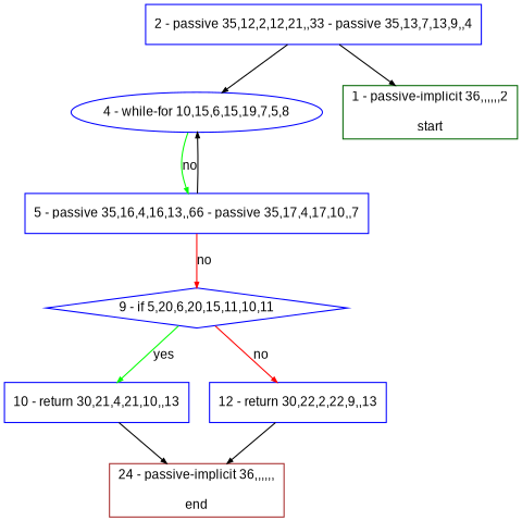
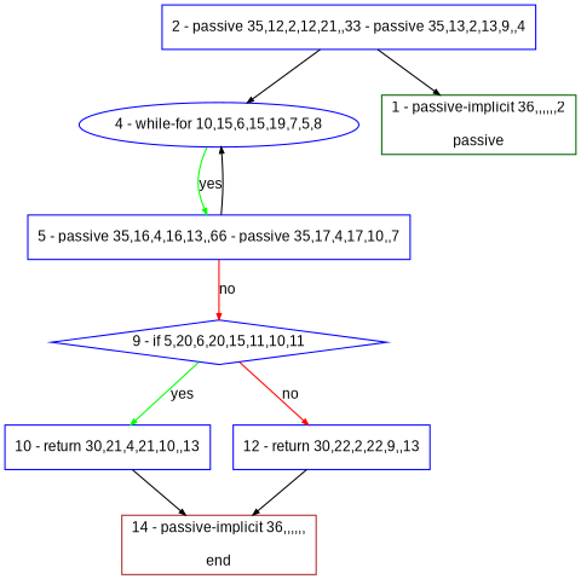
  digraph {
    bgcolor=white
    compound=true
    fillcolor="#FFFFCC"
    fontname=Arial
    fontsize=12
    pack=true
    packmode=clust
    style="rounded,filled"
    node [color="#0000ff" compound=true fillcolor="#ffffff" fixedsize=false fontname=Arial fontsize=12 node_initialized=no shape=box style=filled]
    edge [arrowhead=normal arrowsize=0.5 arrowtail=none color="#000000" compound=true dir=forward fontcolor=black fontname=Arial fontsize=12]
-   n1 [label="2 - passive 35,12,2,12,21,,33 - passive 35,13,7,13,9,,4"]
+   n1 [label="2 - passive 35,12,2,12,21,,33 - passive 35,13,2,13,9,,4"]
    n2 [label="4 - while-for 10,15,6,15,19,7,5,8" shape=oval]
-   n3 [color="#006400" label="1 - passive-implicit 36,,,,,,2\n\nstart"]
+   n3 [color="#006400" label="1 - passive-implicit 36,,,,,,2\n\npassive"]
    n4 [label="5 - passive 35,16,4,16,13,,66 - passive 35,17,4,17,10,,7"]
    n5 [label="9 - if 5,20,6,20,15,11,10,11" shape=diamond]
    n6 [label="10 - return 30,21,4,21,10,,13"]
    n7 [label="12 - return 30,22,2,22,9,,13"]
-   n8 [color="#a52a2a" label="24 - passive-implicit 36,,,,,,\n\nend"]
+   n8 [color="#a52a2a" label="14 - passive-implicit 36,,,,,,\n\nend"]
    n1 -> n2
    n1 -> n3
-   n2 -> n4 [color="#00ff00" label=no]
+   n2 -> n4 [color="#00ff00" label=yes]
    n4 -> n2
    n4 -> n5 [color="#ff0000" label=no]
    n5 -> n6 [color="#00ff00" label=yes]
    n5 -> n7 [color="#ff0000" label=no]
    n6 -> n8
    n7 -> n8
  }
